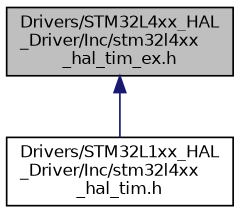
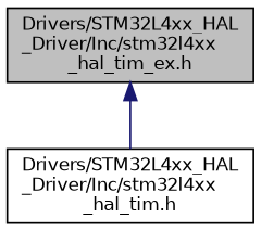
  digraph {
    node [color=black fontname=Helvetica fontsize=10 shape=record style=filled]
    n1 [fillcolor=grey75 fontcolor=black height=0.2 label="Drivers/STM32L4xx_HAL\l_Driver/Inc/stm32l4xx\l_hal_tim_ex.h" width=0.4]
-   n2 [fillcolor=white height=0.2 label="Drivers/STM32L1xx_HAL\l_Driver/Inc/stm32l4xx\l_hal_tim.h" width=0.4]
+   n2 [fillcolor=white height=0.2 label="Drivers/STM32L4xx_HAL\l_Driver/Inc/stm32l4xx\l_hal_tim.h" width=0.4]
    n1 -> n2 [color=midnightblue dir=back fontname=Helvetica fontsize=10 labelfontname=Helvetica labelfontsize=10 style=solid]
  }
